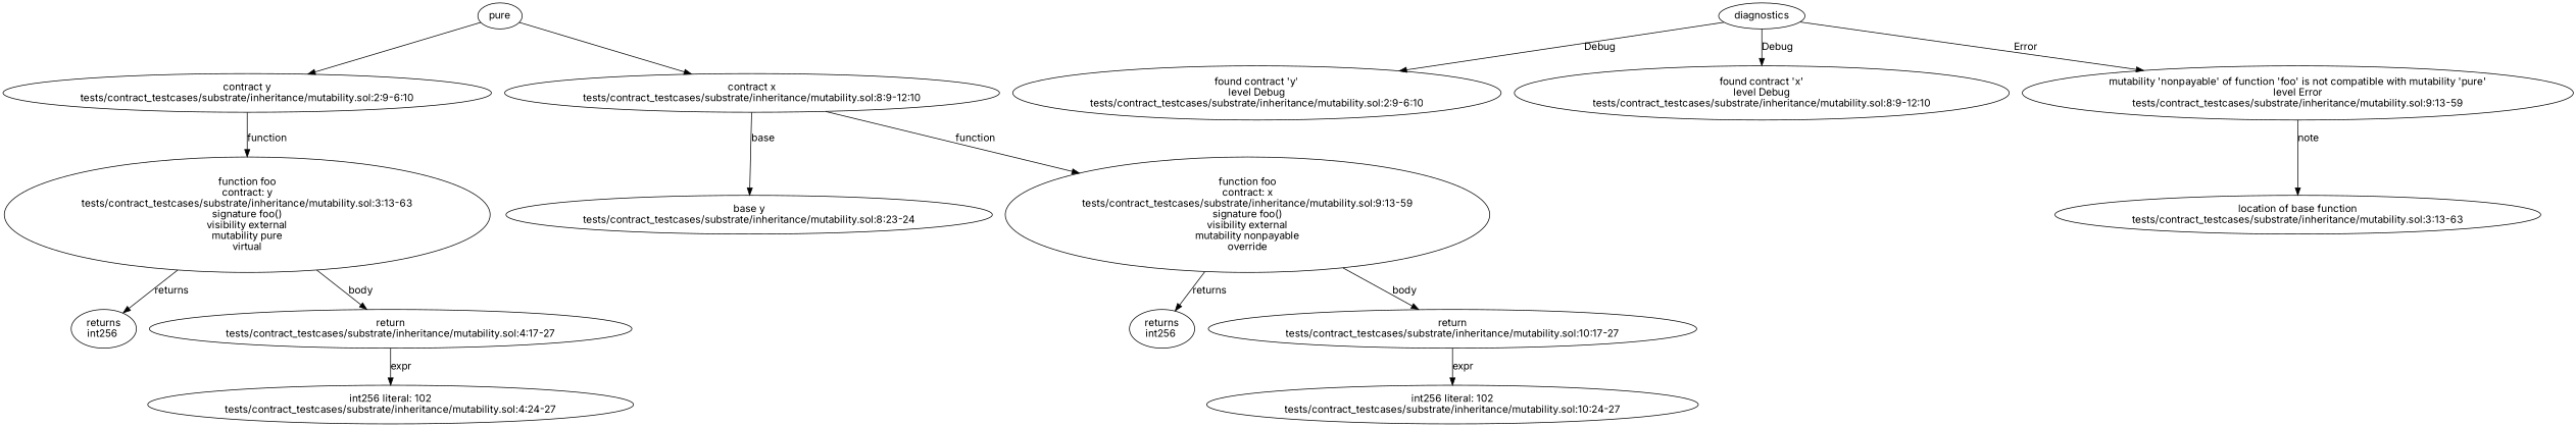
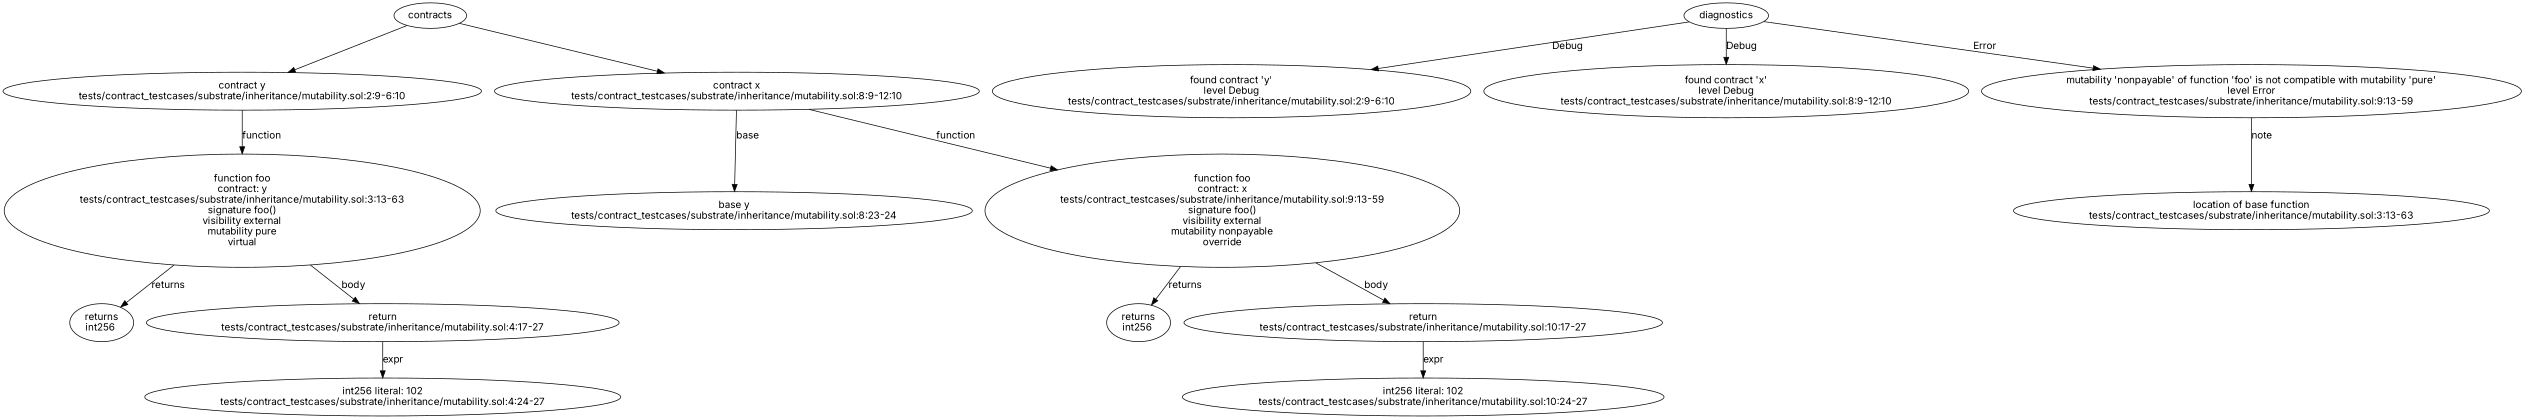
  strict digraph {
    fontname=Inter
    node [fontname=Inter]
    edge [fontname=Inter]
    n1 [label="contract y\ntests/contract_testcases/substrate/inheritance/mutability.sol:2:9-6:10"]
    n2 [label="function foo\ncontract: y\ntests/contract_testcases/substrate/inheritance/mutability.sol:3:13-63\nsignature foo()\nvisibility external\nmutability pure\nvirtual"]
    n3 [label="returns\nint256 "]
    n4 [label="return\ntests/contract_testcases/substrate/inheritance/mutability.sol:4:17-27"]
    n5 [label="int256 literal: 102\ntests/contract_testcases/substrate/inheritance/mutability.sol:4:24-27"]
    n6 [label="contract x\ntests/contract_testcases/substrate/inheritance/mutability.sol:8:9-12:10"]
    n7 [label="base y\ntests/contract_testcases/substrate/inheritance/mutability.sol:8:23-24"]
    n8 [label="function foo\ncontract: x\ntests/contract_testcases/substrate/inheritance/mutability.sol:9:13-59\nsignature foo()\nvisibility external\nmutability nonpayable\noverride"]
    n9 [label="returns\nint256 "]
    n10 [label="return\ntests/contract_testcases/substrate/inheritance/mutability.sol:10:17-27"]
    n11 [label="int256 literal: 102\ntests/contract_testcases/substrate/inheritance/mutability.sol:10:24-27"]
    n12 [label="found contract 'y'\nlevel Debug\ntests/contract_testcases/substrate/inheritance/mutability.sol:2:9-6:10"]
    n13 [label="found contract 'x'\nlevel Debug\ntests/contract_testcases/substrate/inheritance/mutability.sol:8:9-12:10"]
    n14 [label="mutability 'nonpayable' of function 'foo' is not compatible with mutability 'pure'\nlevel Error\ntests/contract_testcases/substrate/inheritance/mutability.sol:9:13-59"]
    n15 [label="location of base function\ntests/contract_testcases/substrate/inheritance/mutability.sol:3:13-63"]
-   contracts [label=pure]
+   contracts
    diagnostics
    n1 -> n2 [label=function]
    n2 -> n3 [label=returns]
    n2 -> n4 [label=body]
    n4 -> n5 [label=expr]
    n6 -> n7 [label=base]
    n6 -> n8 [label=function]
    n8 -> n9 [label=returns]
    n8 -> n10 [label=body]
    n10 -> n11 [label=expr]
    n14 -> n15 [label=note]
    contracts -> n1
    contracts -> n6
    diagnostics -> n12 [label=Debug]
    diagnostics -> n13 [label=Debug]
    diagnostics -> n14 [label=Error]
  }
